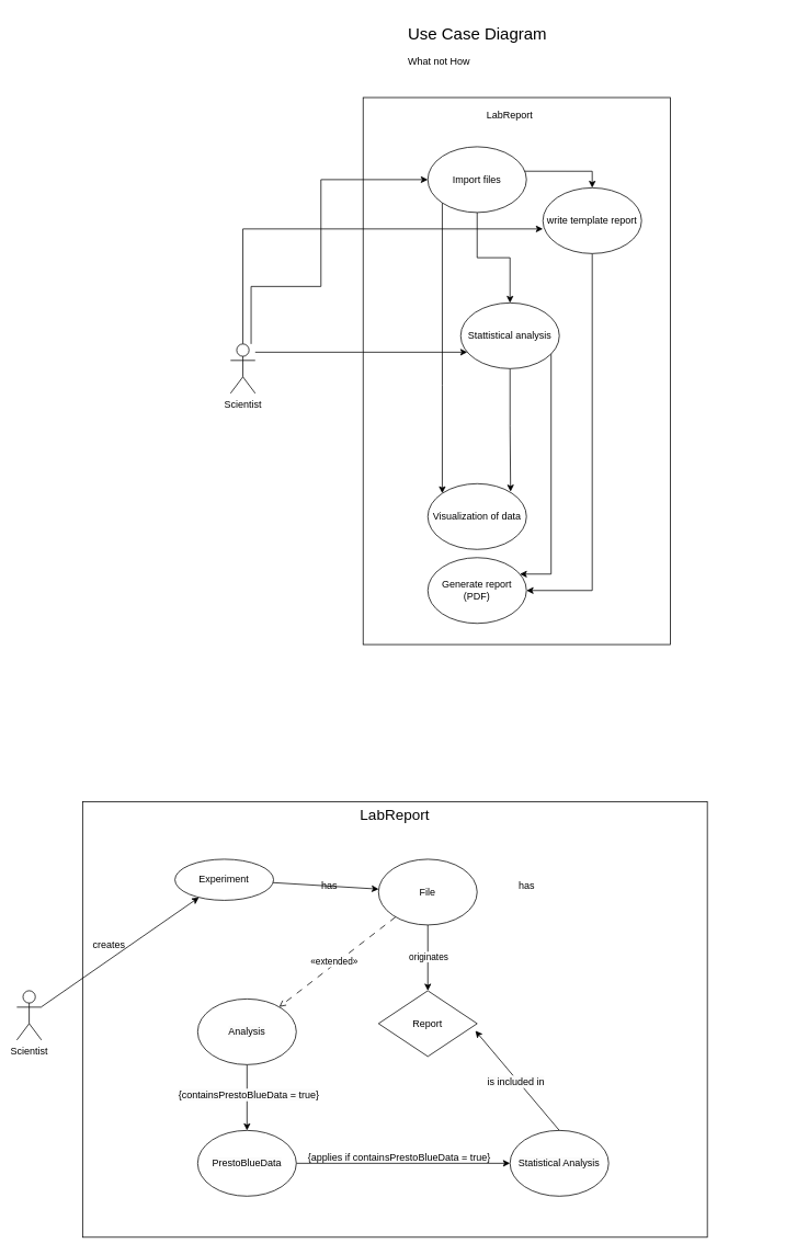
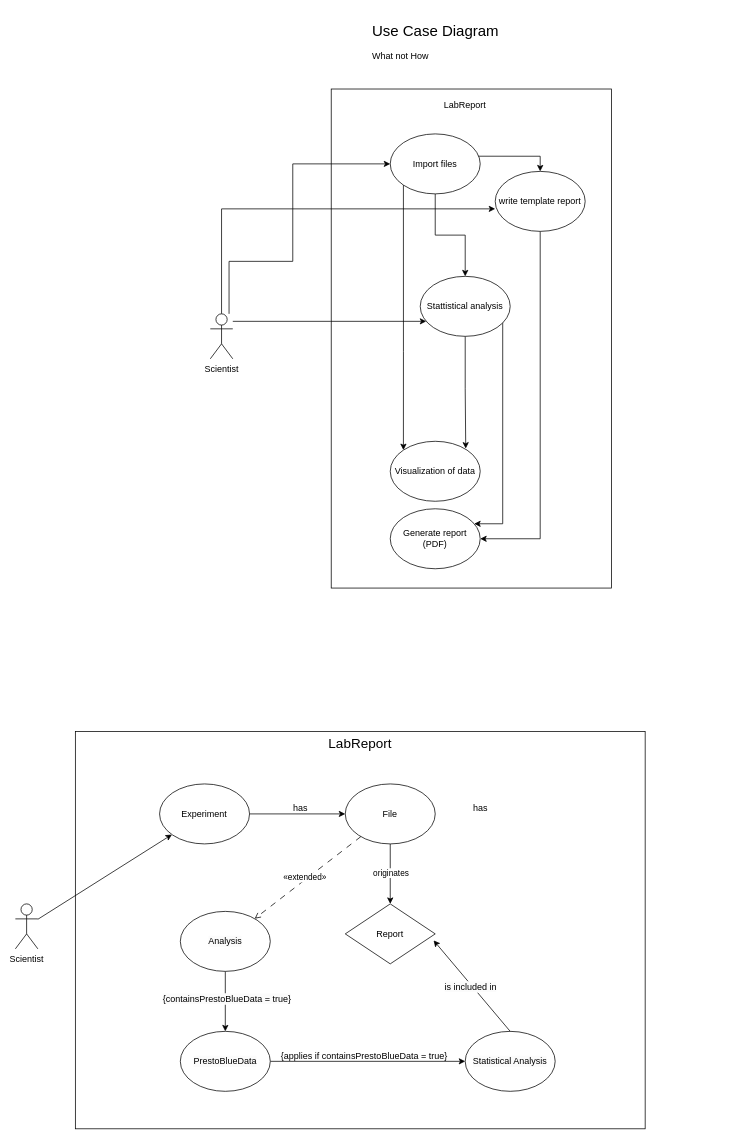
  <mxCell id="0" />
  <mxCell id="1" parent="0" />
  <mxCell id="2" value="LabReport" style="rounded=0;whiteSpace=wrap;html=1;fillColor=none;verticalAlign=top;fontSize=18;" parent="1" vertex="1"><mxGeometry x="100" y="975" width="760" height="530" as="geometry" /></mxCell>
  <mxCell id="3" value="" style="rounded=0;whiteSpace=wrap;html=1;rotation=90;" parent="1" vertex="1"><mxGeometry x="295.32" y="264.06" width="665.62" height="373.75" as="geometry" /></mxCell>
  <mxCell id="4" value="LabReport" style="text;html=1;strokeColor=none;fillColor=none;align=center;verticalAlign=middle;whiteSpace=wrap;rounded=0;" parent="1" vertex="1"><mxGeometry x="590" y="125" width="60" height="30" as="geometry" /></mxCell>
  <mxCell id="5" style="edgeStyle=orthogonalEdgeStyle;rounded=0;orthogonalLoop=1;jettySize=auto;html=1;exitX=0.5;exitY=1;exitDx=0;exitDy=0;" parent="1" source="8" target="13" edge="1"><mxGeometry relative="1" as="geometry" /></mxCell>
  <mxCell id="6" style="edgeStyle=orthogonalEdgeStyle;rounded=0;orthogonalLoop=1;jettySize=auto;html=1;exitX=0;exitY=1;exitDx=0;exitDy=0;entryX=0;entryY=0;entryDx=0;entryDy=0;" parent="1" source="8" target="10" edge="1"><mxGeometry relative="1" as="geometry"><Array as="points"><mxPoint x="538" y="468" /><mxPoint x="538" y="468" /></Array></mxGeometry></mxCell>
  <mxCell id="7" style="edgeStyle=orthogonalEdgeStyle;rounded=0;orthogonalLoop=1;jettySize=auto;html=1;entryX=0.5;entryY=0;entryDx=0;entryDy=0;exitX=0.959;exitY=0.372;exitDx=0;exitDy=0;exitPerimeter=0;" parent="1" source="8" target="20" edge="1"><mxGeometry relative="1" as="geometry" /></mxCell>
  <mxCell id="8" value="Import files" style="ellipse;whiteSpace=wrap;html=1;" parent="1" vertex="1"><mxGeometry x="520" y="178" width="120" height="80" as="geometry" /></mxCell>
  <mxCell id="9" value="Generate report (PDF)" style="ellipse;whiteSpace=wrap;html=1;" parent="1" vertex="1"><mxGeometry x="520" y="678" width="120" height="80" as="geometry" /></mxCell>
  <mxCell id="10" value="Visualization of data" style="ellipse;whiteSpace=wrap;html=1;" parent="1" vertex="1"><mxGeometry x="520" y="588" width="120" height="80" as="geometry" /></mxCell>
  <mxCell id="11" style="edgeStyle=orthogonalEdgeStyle;rounded=0;orthogonalLoop=1;jettySize=auto;html=1;entryX=0.839;entryY=0.121;entryDx=0;entryDy=0;entryPerimeter=0;" parent="1" source="13" target="10" edge="1"><mxGeometry relative="1" as="geometry"><Array as="points" /><mxPoint x="620" y="495" as="targetPoint" /></mxGeometry></mxCell>
  <mxCell id="12" style="edgeStyle=orthogonalEdgeStyle;rounded=0;orthogonalLoop=1;jettySize=auto;html=1;" parent="1" source="13" target="9" edge="1"><mxGeometry relative="1" as="geometry"><Array as="points"><mxPoint x="670" y="698" /></Array></mxGeometry></mxCell>
  <mxCell id="13" value="Stattistical analysis" style="ellipse;whiteSpace=wrap;html=1;" parent="1" vertex="1"><mxGeometry x="560" y="368" width="120" height="80" as="geometry" /></mxCell>
  <mxCell id="14" style="edgeStyle=orthogonalEdgeStyle;rounded=0;orthogonalLoop=1;jettySize=auto;html=1;" parent="1" source="17" target="8" edge="1"><mxGeometry relative="1" as="geometry"><Array as="points"><mxPoint x="305" y="348" /><mxPoint x="390" y="348" /><mxPoint x="390" y="218" /></Array></mxGeometry></mxCell>
  <mxCell id="15" style="edgeStyle=orthogonalEdgeStyle;rounded=0;orthogonalLoop=1;jettySize=auto;html=1;" parent="1" source="17" target="13" edge="1"><mxGeometry relative="1" as="geometry"><Array as="points"><mxPoint x="440" y="428" /><mxPoint x="440" y="428" /></Array><mxPoint x="380" y="548" as="sourcePoint" /></mxGeometry></mxCell>
  <mxCell id="16" style="edgeStyle=orthogonalEdgeStyle;rounded=0;orthogonalLoop=1;jettySize=auto;html=1;entryX=0;entryY=0.625;entryDx=0;entryDy=0;entryPerimeter=0;" parent="1" source="17" target="20" edge="1"><mxGeometry relative="1" as="geometry"><Array as="points"><mxPoint x="390" y="278" /><mxPoint x="390" y="278" /></Array></mxGeometry></mxCell>
  <mxCell id="17" value="Scientist" style="shape=umlActor;verticalLabelPosition=bottom;verticalAlign=top;html=1;outlineConnect=0;" parent="1" vertex="1"><mxGeometry x="280" y="418" width="30" height="60" as="geometry" /></mxCell>
  <mxCell id="18" value="&lt;font style=&quot;font-size: 20px;&quot;&gt;Use Case Diagram&lt;br&gt;&lt;/font&gt;&lt;br&gt;&lt;div style=&quot;text-align: left;&quot;&gt;&lt;span style=&quot;background-color: initial;&quot;&gt;What not How&lt;/span&gt;&lt;/div&gt;" style="text;html=1;align=center;verticalAlign=middle;resizable=0;points=[];autosize=1;strokeColor=none;fillColor=none;" parent="1" vertex="1"><mxGeometry x="485" y="20" width="190" height="70" as="geometry" /></mxCell>
  <mxCell id="19" style="edgeStyle=orthogonalEdgeStyle;rounded=0;orthogonalLoop=1;jettySize=auto;html=1;" parent="1" source="20" target="9" edge="1"><mxGeometry relative="1" as="geometry"><Array as="points"><mxPoint x="720" y="718" /></Array></mxGeometry></mxCell>
  <mxCell id="20" value="write template report" style="ellipse;whiteSpace=wrap;html=1;" parent="1" vertex="1"><mxGeometry x="660" y="228" width="120" height="80" as="geometry" /></mxCell>
  <mxCell id="21" value="" style="rounded=0;orthogonalLoop=1;jettySize=auto;html=1;" parent="1" source="22" target="28" edge="1"><mxGeometry relative="1" as="geometry" /></mxCell>
- <mxCell id="22" value="Experiment" style="ellipse;whiteSpace=wrap;html=1;" parent="1" vertex="1"><mxGeometry x="212.34" y="1045" width="120" height="50" as="geometry" /></mxCell>
+ <mxCell id="22" value="Experiment" style="ellipse;whiteSpace=wrap;html=1;" parent="1" vertex="1"><mxGeometry x="212.34" y="1045" width="120" height="80" as="geometry" /></mxCell>
  <mxCell id="23" style="rounded=0;orthogonalLoop=1;jettySize=auto;html=1;" parent="1" source="24" target="22" edge="1"><mxGeometry relative="1" as="geometry" /></mxCell>
  <mxCell id="24" value="Scientist" style="shape=umlActor;verticalLabelPosition=bottom;verticalAlign=top;html=1;outlineConnect=0;" parent="1" vertex="1"><mxGeometry x="20" y="1205" width="30" height="60" as="geometry" /></mxCell>
- <mxCell id="25" value="creates" style="text;html=1;align=center;verticalAlign=middle;resizable=0;points=[];autosize=1;strokeColor=none;fillColor=none;" parent="1" vertex="1"><mxGeometry x="102.34" y="1135" width="60" height="30" as="geometry" /></mxCell>
  <mxCell id="26" value="" style="rounded=0;orthogonalLoop=1;jettySize=auto;html=1;" parent="1" source="28" target="29" edge="1"><mxGeometry relative="1" as="geometry" /></mxCell>
  <mxCell id="27" value="originates" style="edgeLabel;html=1;align=center;verticalAlign=middle;resizable=0;points=[];" parent="26" vertex="1" connectable="0"><mxGeometry x="-0.045" relative="1" as="geometry"><mxPoint as="offset" /></mxGeometry></mxCell>
  <mxCell id="28" value="File" style="ellipse;whiteSpace=wrap;html=1;" parent="1" vertex="1"><mxGeometry x="460" y="1045" width="120" height="80" as="geometry" /></mxCell>
  <mxCell id="29" value="Report" style="rhombus;whiteSpace=wrap;html=1;" parent="1" vertex="1"><mxGeometry x="460" y="1205" width="120" height="80" as="geometry" /></mxCell>
  <mxCell id="30" value="has" style="text;html=1;align=center;verticalAlign=middle;resizable=0;points=[];autosize=1;strokeColor=none;fillColor=none;" parent="1" vertex="1"><mxGeometry x="380" y="1063" width="40" height="30" as="geometry" /></mxCell>
  <mxCell id="31" value="has" style="text;html=1;align=center;verticalAlign=middle;resizable=0;points=[];autosize=1;strokeColor=none;fillColor=none;" parent="1" vertex="1"><mxGeometry x="620" y="1063" width="40" height="30" as="geometry" /></mxCell>
  <mxCell id="32" style="rounded=0;orthogonalLoop=1;jettySize=auto;html=1;dashed=1;dashPattern=8 8;endArrow=open;endFill=0;" parent="1" source="28" target="36" edge="1"><mxGeometry relative="1" as="geometry"><mxPoint x="330" y="1175" as="targetPoint" /></mxGeometry></mxCell>
  <mxCell id="33" value="«extended»" style="edgeLabel;html=1;align=center;verticalAlign=middle;resizable=0;points=[];" parent="32" vertex="1" connectable="0"><mxGeometry x="0.039" y="-3" relative="1" as="geometry"><mxPoint as="offset" /></mxGeometry></mxCell>
  <mxCell id="34" value="" style="edgeStyle=orthogonalEdgeStyle;rounded=0;orthogonalLoop=1;jettySize=auto;html=1;" parent="1" source="36" target="38" edge="1"><mxGeometry relative="1" as="geometry" /></mxCell>
  <mxCell id="35" value="&lt;span style=&quot;font-size: 12px; background-color: rgb(251, 251, 251);&quot;&gt;{containsPrestoBlueData = true}&lt;/span&gt;" style="edgeLabel;html=1;align=center;verticalAlign=middle;resizable=0;points=[];" parent="34" vertex="1" connectable="0"><mxGeometry x="-0.111" y="1" relative="1" as="geometry"><mxPoint as="offset" /></mxGeometry></mxCell>
  <mxCell id="36" value="&lt;pre style=&quot;forced-color-adjust: none; color: rgb(0, 0, 0); font-size: 12px; font-style: normal; font-variant-ligatures: normal; font-variant-caps: normal; font-weight: 400; letter-spacing: normal; orphans: 2; text-align: center; text-indent: 0px; text-transform: none; widows: 2; word-spacing: 0px; -webkit-text-stroke-width: 0px; background-color: rgb(251, 251, 251); text-decoration-thickness: initial; text-decoration-style: initial; text-decoration-color: initial;&quot; class=&quot;!overflow-visible&quot;&gt;&lt;span style=&quot;forced-color-adjust: none; font-family: Helvetica; white-space: normal;&quot;&gt;Analysis&lt;/span&gt;&lt;/pre&gt;" style="ellipse;whiteSpace=wrap;html=1;" parent="1" vertex="1"><mxGeometry x="240" y="1215" width="120" height="80" as="geometry" /></mxCell>
  <mxCell id="37" value="" style="rounded=0;orthogonalLoop=1;jettySize=auto;html=1;" parent="1" source="38" target="39" edge="1"><mxGeometry relative="1" as="geometry" /></mxCell>
  <mxCell id="38" value="&lt;pre style=&quot;forced-color-adjust: none; color: rgb(0, 0, 0); font-size: 12px; font-style: normal; font-variant-ligatures: normal; font-variant-caps: normal; font-weight: 400; letter-spacing: normal; orphans: 2; text-align: center; text-indent: 0px; text-transform: none; widows: 2; word-spacing: 0px; -webkit-text-stroke-width: 0px; background-color: rgb(251, 251, 251); text-decoration-thickness: initial; text-decoration-style: initial; text-decoration-color: initial;&quot; class=&quot;!overflow-visible&quot;&gt;&lt;pre class=&quot;!overflow-visible&quot;&gt;&lt;span style=&quot;font-family: Helvetica; white-space: normal;&quot;&gt;PrestoBlueData&lt;/span&gt;&lt;/pre&gt;&lt;/pre&gt;" style="ellipse;whiteSpace=wrap;html=1;" parent="1" vertex="1"><mxGeometry x="240" y="1375" width="120" height="80" as="geometry" /></mxCell>
  <mxCell id="39" value="&lt;pre style=&quot;forced-color-adjust: none; color: rgb(0, 0, 0); font-size: 12px; font-style: normal; font-variant-ligatures: normal; font-variant-caps: normal; font-weight: 400; letter-spacing: normal; orphans: 2; text-align: center; text-indent: 0px; text-transform: none; widows: 2; word-spacing: 0px; -webkit-text-stroke-width: 0px; background-color: rgb(251, 251, 251); text-decoration-thickness: initial; text-decoration-style: initial; text-decoration-color: initial;&quot; class=&quot;!overflow-visible&quot;&gt;&lt;pre class=&quot;!overflow-visible&quot;&gt;&lt;span style=&quot;font-family: Helvetica; white-space: normal;&quot;&gt;Statistical Analysis&lt;/span&gt;&lt;br&gt;&lt;/pre&gt;&lt;/pre&gt;" style="ellipse;whiteSpace=wrap;html=1;" parent="1" vertex="1"><mxGeometry x="620" y="1375" width="120" height="80" as="geometry" /></mxCell>
  <mxCell id="40" value="{applies if containsPrestoBlueData = true}" style="text;html=1;align=center;verticalAlign=middle;resizable=0;points=[];autosize=1;strokeColor=none;fillColor=none;" parent="1" vertex="1"><mxGeometry x="360" y="1393" width="250" height="30" as="geometry" /></mxCell>
  <mxCell id="41" style="rounded=0;orthogonalLoop=1;jettySize=auto;html=1;exitX=0.5;exitY=0;exitDx=0;exitDy=0;entryX=0.982;entryY=0.609;entryDx=0;entryDy=0;entryPerimeter=0;" parent="1" source="39" target="29" edge="1"><mxGeometry relative="1" as="geometry" /></mxCell>
  <mxCell id="42" value="&lt;span style=&quot;font-size: 12px; background-color: rgb(251, 251, 251);&quot;&gt;is included in&lt;/span&gt;" style="edgeLabel;html=1;align=center;verticalAlign=middle;resizable=0;points=[];" parent="41" vertex="1" connectable="0"><mxGeometry x="0.007" y="3" relative="1" as="geometry"><mxPoint as="offset" /></mxGeometry></mxCell>
